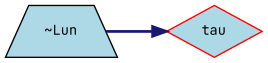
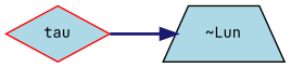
  digraph {
    rankdir=LR
    fontname="JetBrains Mono"
    node [fillcolor=lightblue fontname="JetBrains Mono" fontsize=10 style=filled]
    n1 [color=black fontcolor=black height=0.2 label="~Lun" shape=trapezium width=0.4]
    n2 [color=red height=0.2 label=tau shape=diamond width=0.4]
-   n1 -> n2 [color=midnightblue fontname="JetBrains Mono" fontsize=10 labelfontname=FreeSans labelfontsize=10 style=bold]
+   n2 -> n1 [color=midnightblue fontname="JetBrains Mono" fontsize=10 labelfontname=FreeSans labelfontsize=10 style=bold]
  }
